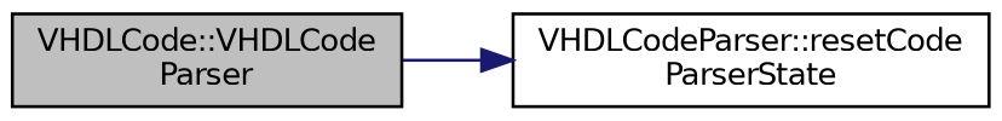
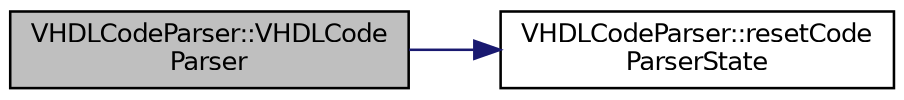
  digraph {
    rankdir=LR
    node [color=black fontname=Helvetica fontsize=10 shape=record style=filled]
-   n1 [fillcolor=grey75 fontcolor=black height=0.2 label="VHDLCode::VHDLCode\lParser" width=0.4]
+   n1 [fillcolor=grey75 fontcolor=black height=0.2 label="VHDLCodeParser::VHDLCode\lParser" width=0.4]
    n2 [fillcolor=white height=0.2 label="VHDLCodeParser::resetCode\lParserState" width=0.4]
    n1 -> n2 [color=midnightblue fontname=Helvetica fontsize=10 labelfontname=Helvetica labelfontsize=10 style=solid]
  }
